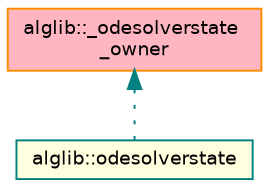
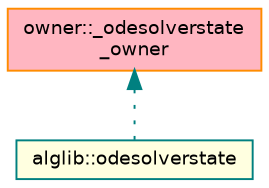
  digraph {
    node [fontname=Helvetica fontsize=10 shape=record style=filled]
-   n1 [color=darkorange fillcolor=lightpink fontcolor=black height=0.2 label="alglib::_odesolverstate\l_owner" width=0.4]
+   n1 [color=darkorange fillcolor=lightpink fontcolor=black height=0.2 label="owner::_odesolverstate\l_owner" width=0.4]
    n2 [color=teal fillcolor=lightyellow height=0.2 label="alglib::odesolverstate" width=0.4]
    n1 -> n2 [color=teal dir=back fontname=Helvetica fontsize=10 labelfontname=Helvetica labelfontsize=10 style=dotted]
  }
